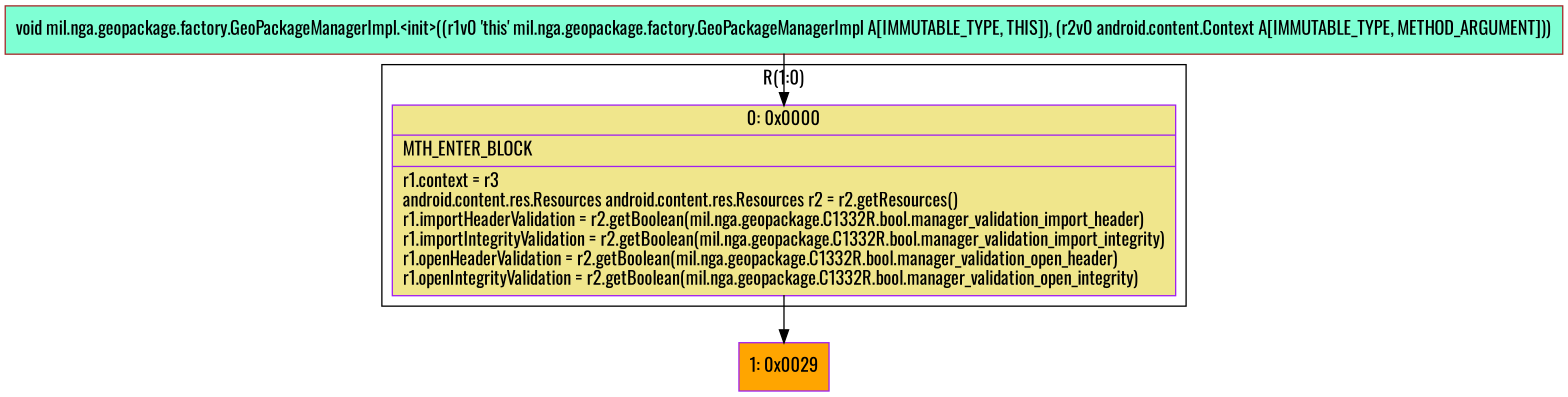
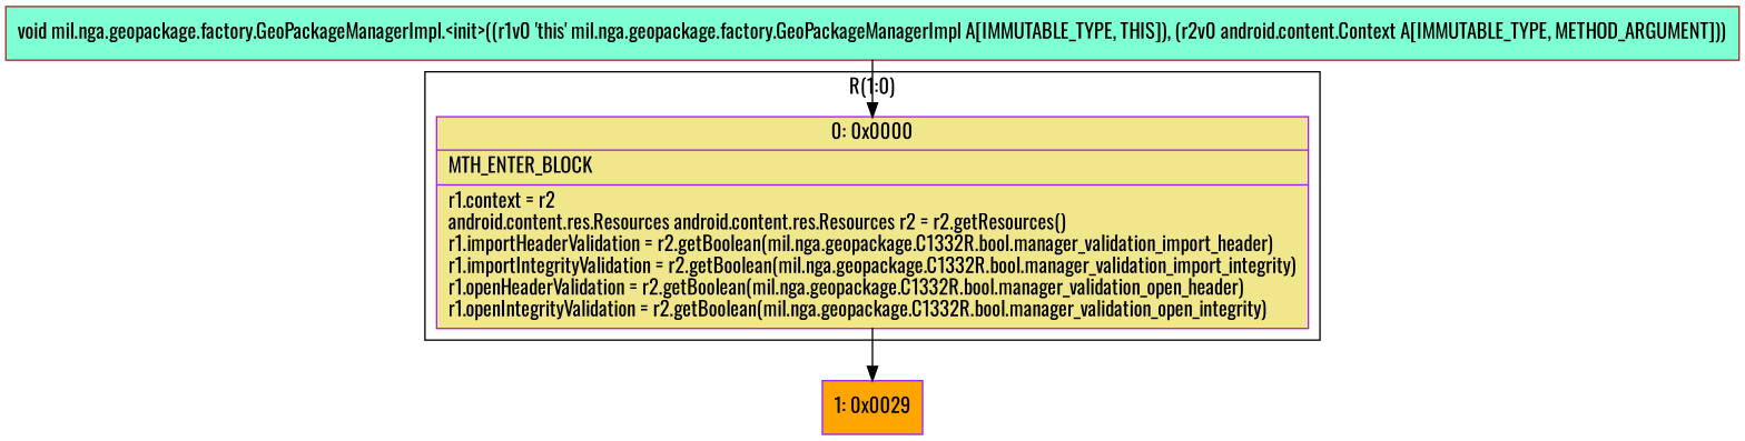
  digraph {
    fontname=Oswald
    node [color=purple shape=record style=filled fontname=Oswald]
    edge [fontname=Oswald]
-   n1 [label="{0\:\ 0x0000|MTH_ENTER_BLOCK\l|r1.context = r3\landroid.content.res.Resources android.content.res.Resources r2 = r2.getResources()\lr1.importHeaderValidation = r2.getBoolean(mil.nga.geopackage.C1332R.bool.manager_validation_import_header)\lr1.importIntegrityValidation = r2.getBoolean(mil.nga.geopackage.C1332R.bool.manager_validation_import_integrity)\lr1.openHeaderValidation = r2.getBoolean(mil.nga.geopackage.C1332R.bool.manager_validation_open_header)\lr1.openIntegrityValidation = r2.getBoolean(mil.nga.geopackage.C1332R.bool.manager_validation_open_integrity)\l}" fillcolor=khaki]
+   n1 [label="{0\:\ 0x0000|MTH_ENTER_BLOCK\l|r1.context = r2\landroid.content.res.Resources android.content.res.Resources r2 = r2.getResources()\lr1.importHeaderValidation = r2.getBoolean(mil.nga.geopackage.C1332R.bool.manager_validation_import_header)\lr1.importIntegrityValidation = r2.getBoolean(mil.nga.geopackage.C1332R.bool.manager_validation_import_integrity)\lr1.openHeaderValidation = r2.getBoolean(mil.nga.geopackage.C1332R.bool.manager_validation_open_header)\lr1.openIntegrityValidation = r2.getBoolean(mil.nga.geopackage.C1332R.bool.manager_validation_open_integrity)\l}" fillcolor=khaki]
    n2 [label="{1\:\ 0x0029}" fillcolor=orange]
    n3 [label="{void mil.nga.geopackage.factory.GeoPackageManagerImpl.\<init\>((r1v0 'this' mil.nga.geopackage.factory.GeoPackageManagerImpl A[IMMUTABLE_TYPE, THIS]), (r2v0 android.content.Context A[IMMUTABLE_TYPE, METHOD_ARGUMENT])) }" fillcolor=aquamarine color=brown]
    subgraph cluster_1 {
      label="R(1:0)"
      n1
    }
    n1 -> n2
    n3 -> n1
  }
